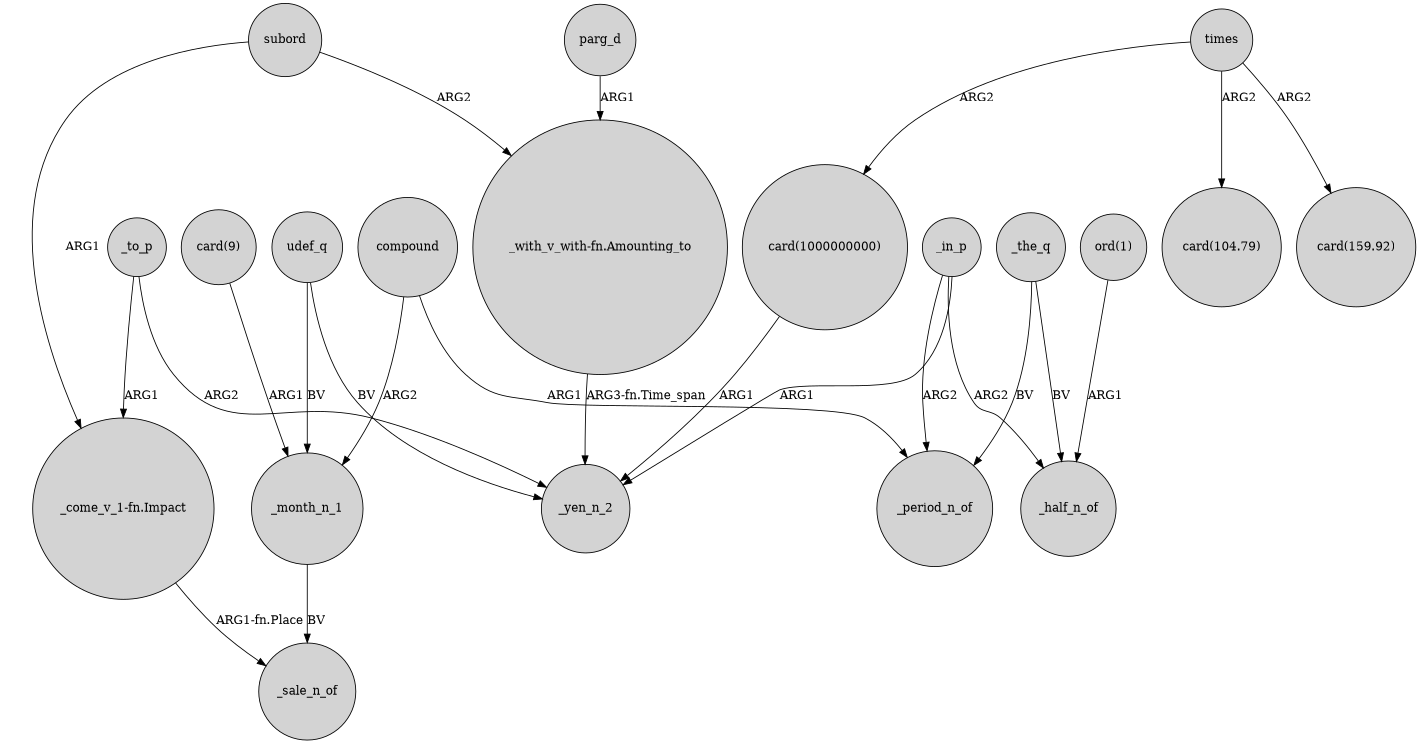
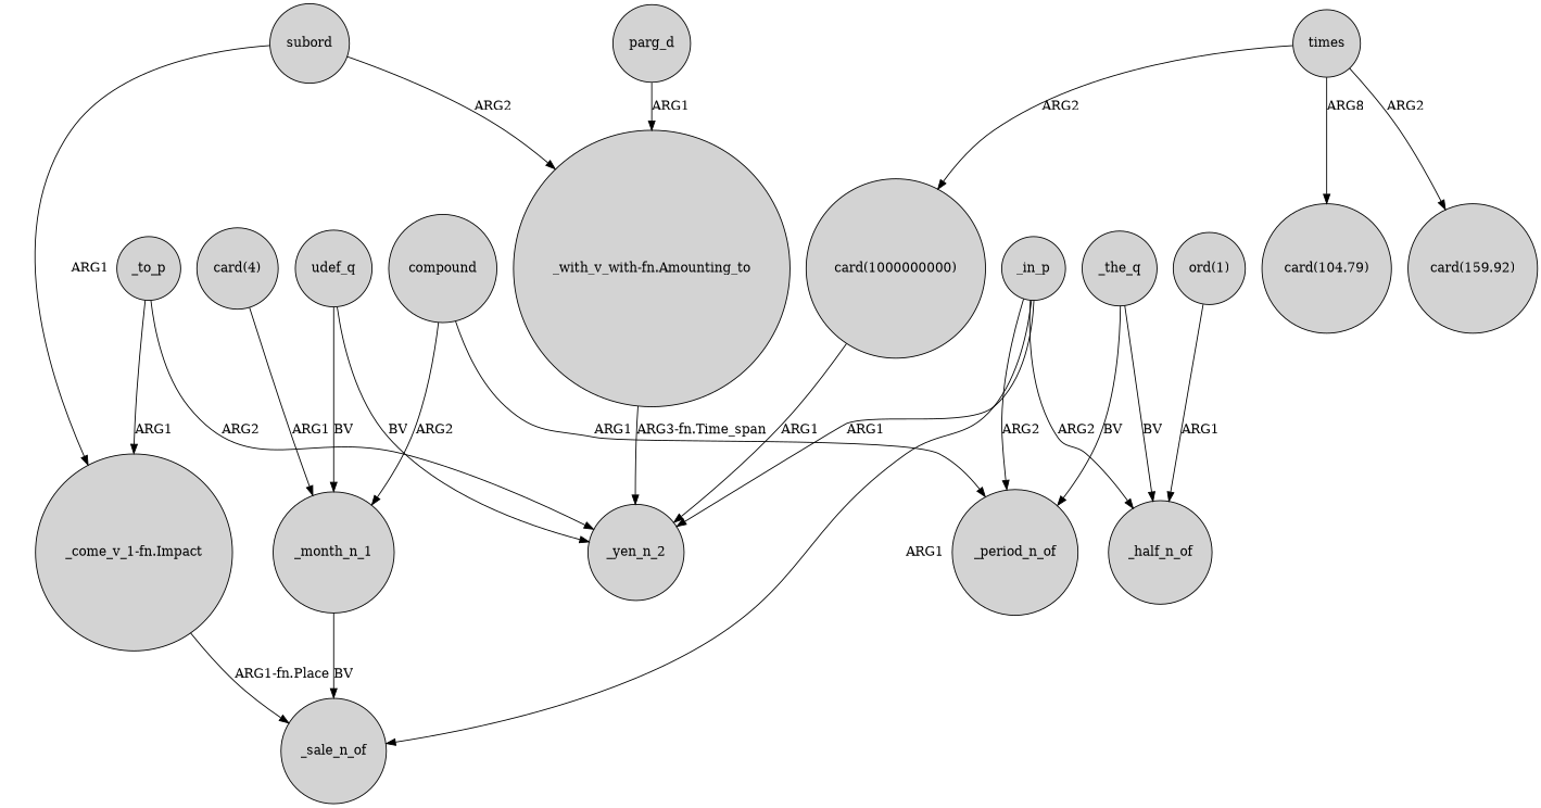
  digraph {
    node [shape=circle style=filled]
    udef_q
    _month_n_1
    _yen_n_2
    _sale_n_of
    subord
    "_come_v_1-fn.Impact"
    n7 [label="_with_v_with-fn.Amounting_to"]
    _in_p
    _period_n_of
    _half_n_of
-   "card(4)" [label="card(9)"]
+   "card(4)"
    _to_p
    times
    "card(1000000000)"
    "card(104.79)"
    "card(159.92)"
    "ord(1)"
    _the_q
    compound
    parg_d
    udef_q -> _month_n_1 [label=BV]
    udef_q -> _yen_n_2 [label=BV]
    _month_n_1 -> _sale_n_of [label=BV]
    subord -> "_come_v_1-fn.Impact" [label=ARG1]
    subord -> n7 [label=ARG2]
    "_come_v_1-fn.Impact" -> _sale_n_of [label="ARG1-fn.Place"]
    n7 -> _yen_n_2 [label="ARG3-fn.Time_span"]
    _in_p -> _yen_n_2 [label=ARG1]
+   _in_p -> _sale_n_of [label=ARG1]
    _in_p -> _period_n_of [label=ARG2]
    _in_p -> _half_n_of [label=ARG2]
    "card(4)" -> _month_n_1 [label=ARG1]
    _to_p -> _yen_n_2 [label=ARG2]
    _to_p -> "_come_v_1-fn.Impact" [label=ARG1]
    times -> "card(1000000000)" [label=ARG2]
-   times -> "card(104.79)" [label=ARG2]
+   times -> "card(104.79)" [label=ARG8]
    times -> "card(159.92)" [label=ARG2]
    "card(1000000000)" -> _yen_n_2 [label=ARG1]
    "ord(1)" -> _half_n_of [label=ARG1]
    _the_q -> _period_n_of [label=BV]
    _the_q -> _half_n_of [label=BV]
    compound -> _month_n_1 [label=ARG2]
    compound -> _period_n_of [label=ARG1]
    parg_d -> n7 [label=ARG1]
  }
